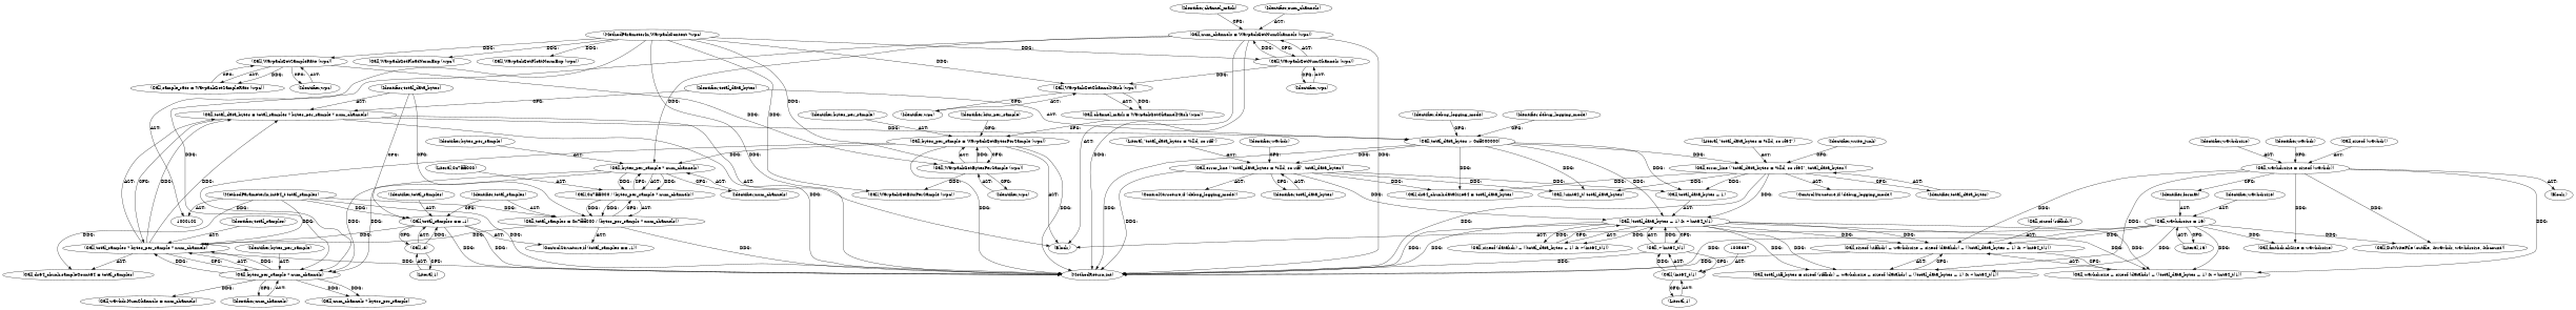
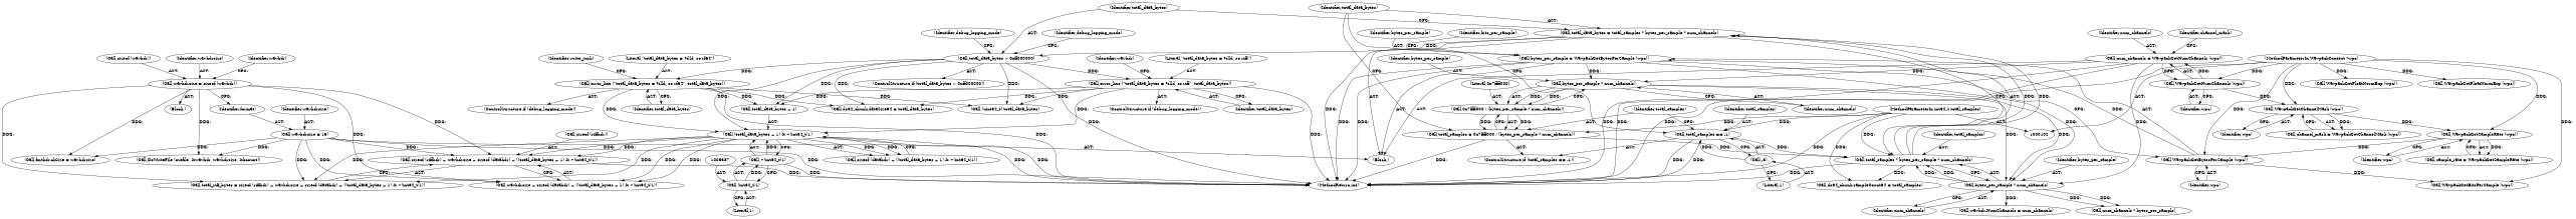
  digraph {
    n1 [label="(Call,sizeof (riffhdr) + wavhdrsize + sizeof (datahdr) + ((total_data_bytes + 1) & ~(int64_t)1))"]
    n2 [label="(MethodReturn,int)"]
    n3 [label="(Call,total_riff_bytes = sizeof (riffhdr) + wavhdrsize + sizeof (datahdr) + ((total_data_bytes + 1) & ~(int64_t)1))"]
    n4 [label="(Call,wavhdrsize + sizeof (datahdr) + ((total_data_bytes + 1) & ~(int64_t)1))"]
    n5 [label="(Call,wavhdrsize = 16)"]
-   n6 [label="(Literal,16)"]
    n7 [label="(Call,DoWriteFile (outfile, &wavhdr, wavhdrsize, &bcount))"]
    n8 [label="(Call,fmthdr.ckSize = wavhdrsize)"]
    n9 [label="(Block,)"]
    n10 [label="(Call,wavhdrsize = sizeof (wavhdr))"]
    n11 [label="(Block,)"]
    n12 [label="(Identifier,format)"]
    n13 [label="(Call,sizeof (wavhdr))"]
    n14 [label="(Call,(total_data_bytes + 1) & ~(int64_t)1)"]
    n15 [label="(Call,~(int64_t)1)"]
    n16 [label="(Call,sizeof (datahdr) + ((total_data_bytes + 1) & ~(int64_t)1))"]
    n17 [label="(Call,(int64_t)1)"]
    n18 [label="(Call,error_line (\"total_data_bytes = %lld, so rf64\", total_data_bytes))"]
    n19 [label="(ControlStructure,if (debug_logging_mode))"]
    n20 [label="(Call,total_data_bytes + 1)"]
    n21 [label="(Identifier,total_data_bytes)"]
    n22 [label="(Call,(uint32_t) total_data_bytes)"]
    n23 [label="(Call,ds64_chunk.dataSize64 = total_data_bytes)"]
    n24 [label="(Call,total_data_bytes > 0xff000000)"]
    n25 [label="(Call,error_line (\"total_data_bytes = %lld, so riff\", total_data_bytes))"]
+   n26 [label="(ControlStructure,if (total_data_bytes > 0xff000000))"]
    n27 [label="(ControlStructure,if (debug_logging_mode))"]
    n28 [label="(Identifier,total_data_bytes)"]
    n29 [label="(Call,total_data_bytes = total_samples * bytes_per_sample * num_channels)"]
    n30 [label="(Call,total_samples * bytes_per_sample * num_channels)"]
    n31 [label="(Call,bytes_per_sample * num_channels)"]
    n32 [label="(Call,ds64_chunk.sampleCount64 = total_samples)"]
    n33 [label="(Call,num_channels * bytes_per_sample)"]
    n34 [label="(Call,wavhdr.NumChannels = num_channels)"]
    n35 [label="(Identifier,num_channels)"]
    n36 [label="(Call,total_samples = 0x7ffff000 / (bytes_per_sample * num_channels))"]
    n37 [label="(Call,0x7ffff000 / (bytes_per_sample * num_channels))"]
    n38 [label="(ControlStructure,if (total_samples == -1))"]
    n39 [label="(Call,bytes_per_sample * num_channels)"]
    n40 [label="(Identifier,num_channels)"]
    n41 [label="(Call,bytes_per_sample = WavpackGetBytesPerSample (wpc))"]
    n42 [label="(Call,WavpackGetBytesPerSample (wpc))"]
    n43 [label="(Identifier,wpc)"]
    n44 [label="(Call,WavpackGetBitsPerSample (wpc))"]
    n45 [label="(Call,WavpackGetSampleRate (wpc))"]
    n46 [label="(Call,sample_rate = WavpackGetSampleRate (wpc))"]
    n47 [label="(Identifier,wpc)"]
    n48 [label="(Call,WavpackGetChannelMask (wpc))"]
    n49 [label="(Identifier,wpc)"]
    n50 [label="(Call,channel_mask = WavpackGetChannelMask (wpc))"]
    n51 [label="(Call,WavpackGetNumChannels (wpc))"]
    n52 [label="(Call,num_channels = WavpackGetNumChannels (wpc))"]
    n53 [label="(Identifier,wpc)"]
    n54 [label="(MethodParameterIn,WavpackContext *wpc)"]
    n55 [label="(Call,WavpackGetFloatNormExp (wpc))"]
    n56 [label="(Call,WavpackGetFloatNormExp (wpc))"]
    1000102
    n58 [label="(MethodParameterIn,int64_t total_samples)"]
    n59 [label="(Call,total_samples == -1)"]
    n60 [label="(Call,-3)"]
    n61 [label="(Literal,1)"]
    n62 [label="(Literal,1)"]
    n63 [label="(Identifier,total_data_bytes)"]
    n64 [label="(Identifier,bytes_per_sample)"]
    n65 [label="(Identifier,total_data_bytes)"]
    n66 [label="(Identifier,wavhdr)"]
    n67 [label="(Identifier,debug_logging_mode)"]
    n68 [label="(Identifier,channel_mask)"]
    n69 [label="(Identifier,wavhdrsize)"]
    n70 [label="(Identifier,bits_per_sample)"]
    n71 [label="(Literal,\"total_data_bytes = %lld, so riff\")"]
    n72 [label="(Identifier,bytes_per_sample)"]
    n73 [label="(Identifier,wavhdrsize)"]
    n74 [label="(Identifier,debug_logging_mode)"]
    n75 [label="(Call,sizeof (riffhdr))"]
    n76 [label="(Identifier,bytes_per_sample)"]
    n77 [label="(Identifier,total_samples)"]
    n78 [label="(Literal,\"total_data_bytes = %lld, so rf64\")"]
    n79 [label="(Identifier,total_samples)"]
    n80 [label="(Literal,0x7ffff000)"]
    n81 [label="(Identifier,wavhdr)"]
    n82 [label="(Identifier,num_channels)"]
    n83 [label="(Identifier,write_junk)"]
    n84 [label="(Identifier,total_samples)"]
    n85 [label=1005387]
    n1 -> n2 [label="DDG: "]
    n1 -> n3 [label="AST: "]
    n1 -> n4 [label="CFG: "]
    n3 -> n1 [label="CFG: "]
    n4 -> n1 [label="AST: "]
    n5 -> n1 [label="DDG: "]
    n5 -> n2 [label="DDG: "]
    n5 -> n3 [label="DDG: "]
    n5 -> n4 [label="DDG: "]
-   n5 -> n6 [label="CFG: "]
    n5 -> n7 [label="DDG: "]
    n5 -> n8 [label="DDG: "]
    n5 -> n9 [label="AST: "]
-   n6 -> n5 [label="AST: "]
    n10 -> n1 [label="DDG: "]
    n10 -> n3 [label="DDG: "]
    n10 -> n4 [label="DDG: "]
    n10 -> n7 [label="DDG: "]
    n10 -> n8 [label="DDG: "]
    n10 -> n11 [label="AST: "]
    n10 -> n12 [label="CFG: "]
    n12 -> n5 [label="AST: "]
    n13 -> n10 [label="AST: "]
    n14 -> n1 [label="DDG: "]
    n14 -> n1 [label="DDG: "]
    n14 -> n2 [label="DDG: "]
    n14 -> n2 [label="DDG: "]
    n14 -> n3 [label="DDG: "]
    n14 -> n3 [label="DDG: "]
    n14 -> n4 [label="DDG: "]
    n14 -> n4 [label="DDG: "]
    n14 -> n15 [label="CFG: "]
    n14 -> n16 [label="AST: "]
    n14 -> n16 [label="DDG: "]
    n14 -> n16 [label="DDG: "]
    n15 -> n2 [label="DDG: "]
    n15 -> n14 [label="AST: "]
    n15 -> n14 [label="DDG: "]
    n15 -> n17 [label="CFG: "]
    n16 -> n14 [label="CFG: "]
    n17 -> n15 [label="AST: "]
    n17 -> n15 [label="DDG: "]
    n17 -> n62 [label="CFG: "]
    n18 -> n2 [label="DDG: "]
    n18 -> n14 [label="DDG: "]
    n18 -> n19 [label="AST: "]
    n18 -> n20 [label="DDG: "]
    n18 -> n21 [label="CFG: "]
    n18 -> n22 [label="DDG: "]
    n18 -> n23 [label="DDG: "]
    n20 -> n14 [label="AST: "]
    n21 -> n18 [label="AST: "]
    n24 -> n2 [label="DDG: "]
    n24 -> n14 [label="DDG: "]
    n24 -> n18 [label="DDG: "]
    n24 -> n20 [label="DDG: "]
    n24 -> n22 [label="DDG: "]
    n24 -> n23 [label="DDG: "]
    n24 -> n25 [label="DDG: "]
+   n24 -> n26 [label="AST: "]
    n25 -> n2 [label="DDG: "]
    n25 -> n14 [label="DDG: "]
    n25 -> n20 [label="DDG: "]
    n25 -> n22 [label="DDG: "]
    n25 -> n23 [label="DDG: "]
    n25 -> n27 [label="AST: "]
    n25 -> n28 [label="CFG: "]
    n28 -> n25 [label="AST: "]
    n29 -> n2 [label="DDG: "]
    n29 -> n9 [label="AST: "]
    n29 -> n24 [label="DDG: "]
    n29 -> n30 [label="CFG: "]
    n30 -> n2 [label="DDG: "]
    n30 -> n29 [label="AST: "]
    n30 -> n29 [label="DDG: "]
    n30 -> n29 [label="DDG: "]
    n30 -> n31 [label="CFG: "]
-   n30 -> n32 [label="AST: "]
+   n30 -> n32 [label="DDG: "]
    n31 -> n30 [label="AST: "]
    n31 -> n30 [label="DDG: "]
    n31 -> n30 [label="DDG: "]
    n31 -> n33 [label="DDG: "]
    n31 -> n33 [label="DDG: "]
    n31 -> n34 [label="DDG: "]
    n31 -> n35 [label="CFG: "]
    n35 -> n31 [label="AST: "]
    n36 -> n2 [label="DDG: "]
    n36 -> n30 [label="DDG: "]
    n36 -> n37 [label="CFG: "]
    n36 -> n38 [label="AST: "]
    n37 -> n36 [label="AST: "]
    n37 -> n36 [label="DDG: "]
    n37 -> n36 [label="DDG: "]
    n37 -> n39 [label="CFG: "]
    n39 -> n31 [label="DDG: "]
    n39 -> n31 [label="DDG: "]
    n39 -> n37 [label="AST: "]
    n39 -> n37 [label="DDG: "]
    n39 -> n37 [label="DDG: "]
    n39 -> n40 [label="CFG: "]
    n40 -> n39 [label="AST: "]
    n41 -> n2 [label="DDG: "]
    n41 -> n2 [label="DDG: "]
    n41 -> n9 [label="AST: "]
    n41 -> n31 [label="DDG: "]
    n41 -> n39 [label="DDG: "]
    n41 -> n42 [label="CFG: "]
    n42 -> n41 [label="AST: "]
    n42 -> n41 [label="DDG: "]
    n42 -> n43 [label="CFG: "]
    n42 -> n44 [label="DDG: "]
    n43 -> n42 [label="AST: "]
    n45 -> n42 [label="DDG: "]
    n45 -> n46 [label="AST: "]
    n45 -> n46 [label="DDG: "]
    n45 -> n47 [label="CFG: "]
    n46 -> n45 [label="CFG: "]
    n47 -> n45 [label="AST: "]
+   n48 -> n45 [label="DDG: "]
    n48 -> n49 [label="CFG: "]
    n48 -> n50 [label="AST: "]
    n48 -> n50 [label="DDG: "]
    n49 -> n48 [label="AST: "]
-   n50 -> n41 [label="CFG: "]
+   n50 -> n48 [label="CFG: "]
    n51 -> n48 [label="DDG: "]
    n51 -> n52 [label="AST: "]
    n51 -> n52 [label="DDG: "]
    n51 -> n53 [label="CFG: "]
    n52 -> n2 [label="DDG: "]
    n52 -> n2 [label="DDG: "]
    n52 -> n9 [label="AST: "]
    n52 -> n31 [label="DDG: "]
    n52 -> n39 [label="DDG: "]
    n52 -> n51 [label="CFG: "]
    n53 -> n51 [label="AST: "]
    n54 -> n2 [label="DDG: "]
    n54 -> n42 [label="DDG: "]
    n54 -> n44 [label="DDG: "]
    n54 -> n45 [label="DDG: "]
    n54 -> n48 [label="DDG: "]
    n54 -> n51 [label="DDG: "]
    n54 -> n55 [label="DDG: "]
    n54 -> n56 [label="DDG: "]
    n54 -> 1000102 [label="AST: "]
    n58 -> n2 [label="DDG: "]
    n58 -> n30 [label="DDG: "]
    n58 -> n32 [label="DDG: "]
    n58 -> n36 [label="DDG: "]
    n58 -> 1000102 [label="AST: "]
    n58 -> n59 [label="DDG: "]
    n59 -> n2 [label="DDG: "]
    n59 -> n2 [label="DDG: "]
    n59 -> n30 [label="DDG: "]
    n59 -> n38 [label="AST: "]
    n59 -> n60 [label="CFG: "]
    n60 -> n59 [label="AST: "]
    n60 -> n59 [label="DDG: "]
    n60 -> n61 [label="CFG: "]
    n61 -> n60 [label="AST: "]
    n62 -> n17 [label="AST: "]
    n63 -> n24 [label="AST: "]
    n63 -> n29 [label="CFG: "]
    n64 -> n39 [label="AST: "]
    n65 -> n29 [label="AST: "]
    n65 -> n36 [label="CFG: "]
    n65 -> n59 [label="CFG: "]
    n66 -> n25 [label="CFG: "]
    n67 -> n24 [label="CFG: "]
    n68 -> n52 [label="CFG: "]
    n69 -> n5 [label="AST: "]
    n70 -> n41 [label="CFG: "]
    n71 -> n25 [label="AST: "]
    n72 -> n31 [label="AST: "]
    n73 -> n10 [label="AST: "]
    n74 -> n24 [label="CFG: "]
    n75 -> n1 [label="AST: "]
    n76 -> n41 [label="AST: "]
    n77 -> n59 [label="AST: "]
    n78 -> n18 [label="AST: "]
    n79 -> n30 [label="AST: "]
    n80 -> n37 [label="AST: "]
    n81 -> n10 [label="CFG: "]
    n82 -> n52 [label="AST: "]
    n83 -> n18 [label="CFG: "]
    n84 -> n36 [label="AST: "]
    n84 -> n59 [label="CFG: "]
    n85 -> n17 [label="AST: "]
  }
